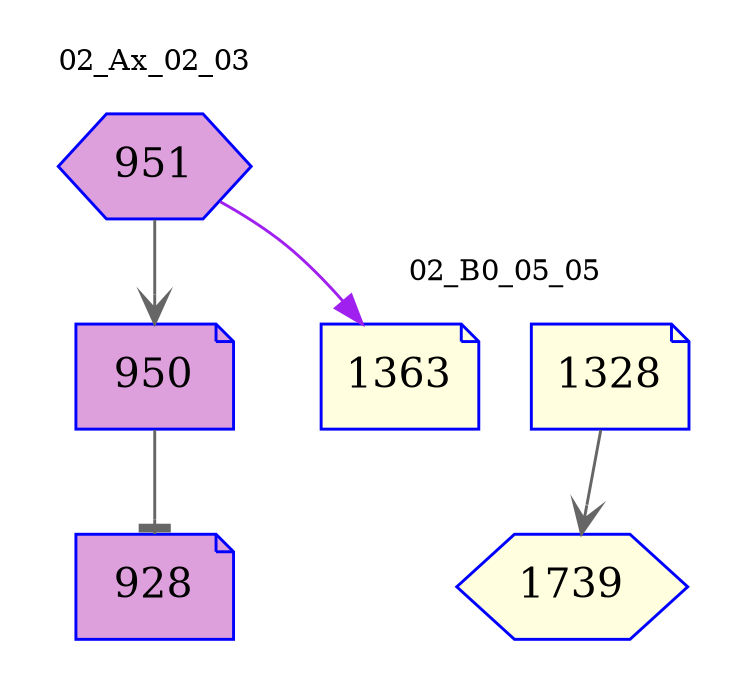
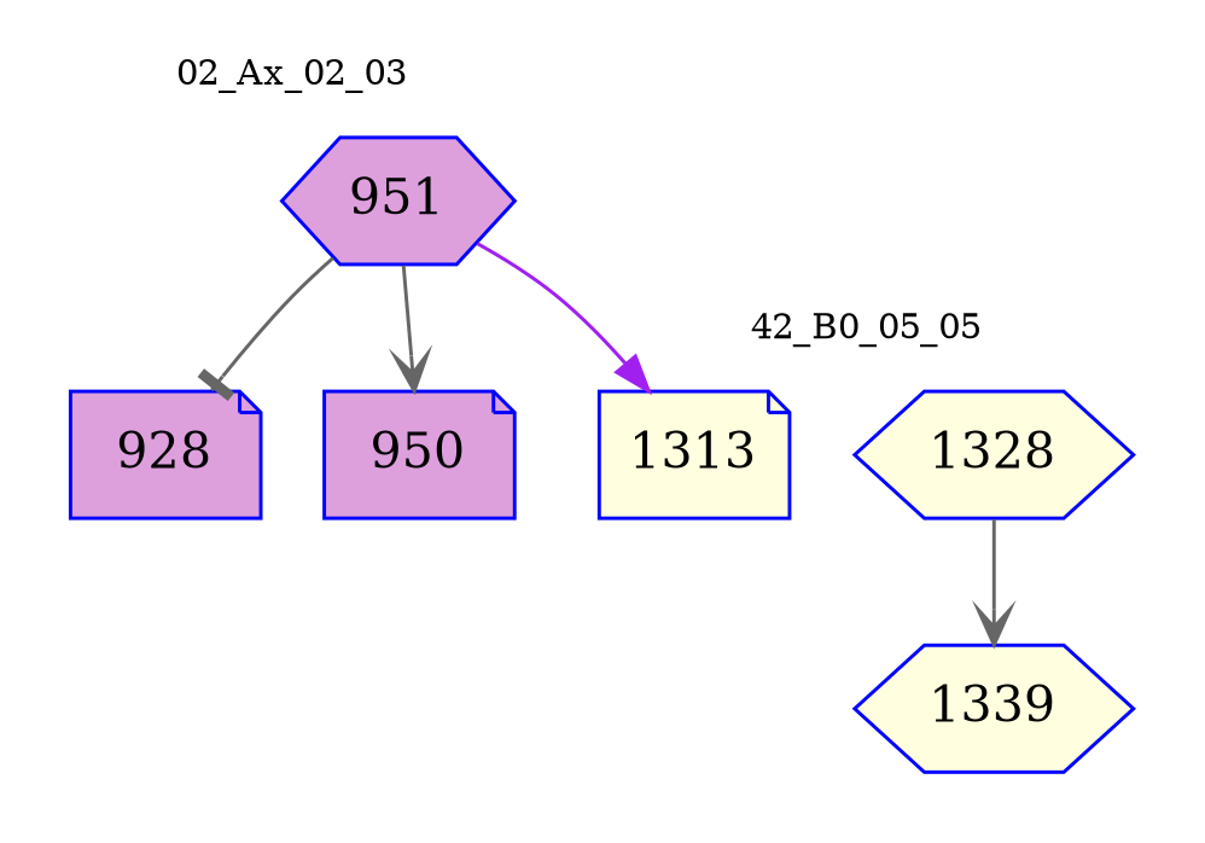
  digraph {
    node [color=blue fillcolor=plum shape=hexagon style=filled]
    edge [arrowhead=vee color=gray40]
    n1 [label=951]
    n2 [label=928 shape=note]
    n3 [label=950 shape=note]
-   n4 [fillcolor=lightyellow label=1328 shape=note]
-   n5 [fillcolor=lightyellow label=1363 shape=note]
-   n6 [fillcolor=lightyellow label=1739]
+   n4 [fillcolor=lightyellow label=1328]
+   n5 [fillcolor=lightyellow label=1313 shape=note]
+   n6 [fillcolor=lightyellow label=1339]
    subgraph cluster_1 {
      color=white
      fontsize=10
      label="02_Ax_02_03"
      n1
      n2
      n3
    }
    subgraph cluster_2 {
      color=white
      fontsize=10
-     label="02_B0_05_05"
+     label="42_B0_05_05"
      n4
      n5
      n6
    }
-   n3 -> n2 [arrowhead=tee]
+   n1 -> n2 [arrowhead=tee]
    n1 -> n3
    n1 -> n5 [arrowhead=normal color=purple]
    n4 -> n6
  }
